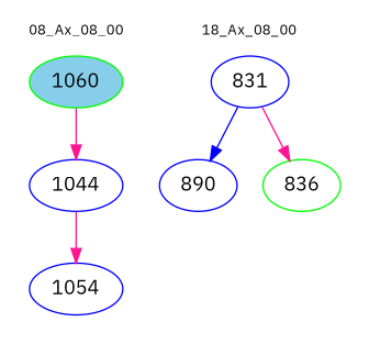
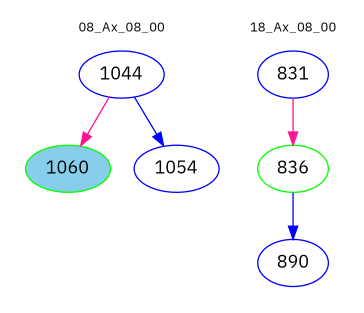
  digraph {
    fontname="IBM Plex Sans"
    node [color=blue fillcolor=white fontname="IBM Plex Sans" style=filled]
    edge [color=deeppink fontname="IBM Plex Sans"]
    n1 [label=1044]
    n2 [color=green fillcolor=skyblue label=1060]
    n3 [label=1054]
    n4 [label=831]
    n5 [label=890]
    n6 [color=green label=836]
    subgraph cluster_1 {
      color=white
      fontsize=10
      label="08_Ax_08_00"
      n1
      n2
      n3
    }
    subgraph cluster_2 {
      color=white
      fontsize=10
      label="18_Ax_08_00"
      n4
      n5
      n6
    }
-   n2 -> n1
-   n1 -> n3
-   n4 -> n5 [color=blue]
+   n1 -> n2
+   n1 -> n3 [color=blue]
+   n6 -> n5 [color=blue]
    n4 -> n6
  }
